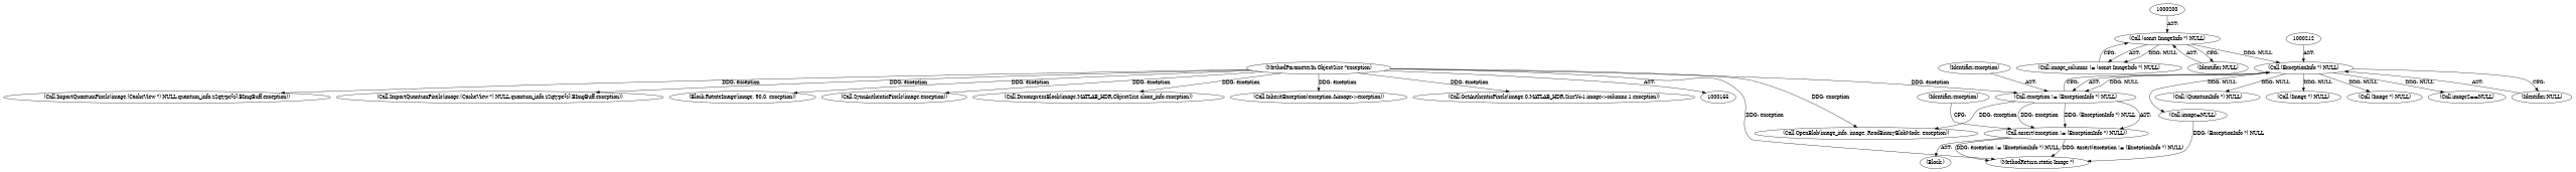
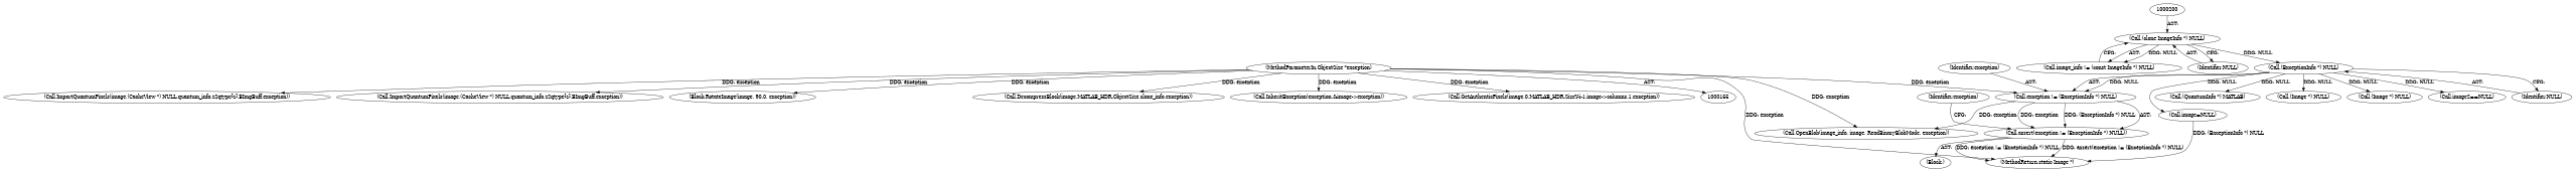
  digraph {
    n1 [label="(Call,assert(exception != (ExceptionInfo *) NULL))"]
    n2 [label="(Block,)"]
    n3 [label="(MethodReturn,static Image *)"]
    n4 [label="(Call,exception != (ExceptionInfo *) NULL)"]
    n5 [label="(Call,(ExceptionInfo *) NULL)"]
    n6 [label="(Call,OpenBlob(image_info, image, ReadBinaryBlobMode, exception))"]
    n7 [label="(Call,image=NULL)"]
-   n8 [label="(Call,(QuantumInfo *) NULL)"]
+   n8 [label="(Call,(QuantumInfo *) MATLAB)"]
    n9 [label="(Call,(Image *) NULL)"]
    n10 [label="(Call,(Image *) NULL)"]
    n11 [label="(Call,image2==NULL)"]
    n12 [label="(Identifier,NULL)"]
    n13 [label="(MethodParameterIn,ObjectSize *exception)"]
    n14 [label="(Call,ImportQuantumPixels(image,(CacheView *) NULL,quantum_info,z2qtype[z],BImgBuff,exception))"]
    n15 [label="(Call,ImportQuantumPixels(image,(CacheView *) NULL,quantum_info,z2qtype[z],BImgBuff,exception))"]
    n16 [label="(Block,RotateImage(image, 90.0, exception))"]
-   n17 [label="(Call,SyncAuthenticPixels(image,exception))"]
    n18 [label="(Call,DecompressBlock(image,MATLAB_HDR.ObjectSize,clone_info,exception))"]
    n19 [label="(Call,InheritException(exception,&image->exception))"]
    n20 [label="(Call,GetAuthenticPixels(image,0,MATLAB_HDR.SizeY-i-1,image->columns,1,exception))"]
    1000155
-   n22 [label="(Call,(const ImageInfo *) NULL)"]
-   n23 [label="(Call,image_columns != (const ImageInfo *) NULL)"]
+   n22 [label="(Call,(clone ImageInfo *) NULL)"]
+   n23 [label="(Call,image_info != (const ImageInfo *) NULL)"]
    n24 [label="(Identifier,NULL)"]
    n25 [label="(Identifier,exception)"]
    n26 [label="(Identifier,exception)"]
-   1000212
    1000200
    n1 -> n2 [label="AST: "]
    n1 -> n3 [label="DDG: exception != (ExceptionInfo *) NULL"]
    n1 -> n3 [label="DDG: assert(exception != (ExceptionInfo *) NULL)"]
    n4 -> n1 [label="AST: "]
    n4 -> n1 [label="DDG: exception"]
    n4 -> n1 [label="DDG: (ExceptionInfo *) NULL"]
-   n4 -> n5 [label="CFG: "]
    n4 -> n6 [label="DDG: exception"]
    n5 -> n4 [label="AST: "]
    n5 -> n4 [label="DDG: NULL"]
    n5 -> n7 [label="DDG: NULL"]
    n5 -> n8 [label="DDG: NULL"]
    n5 -> n9 [label="DDG: NULL"]
    n5 -> n10 [label="DDG: NULL"]
    n5 -> n11 [label="DDG: NULL"]
    n5 -> n12 [label="CFG: "]
    n7 -> n3 [label="DDG: (ExceptionInfo *) NULL"]
    n12 -> n5 [label="AST: "]
    n13 -> n3 [label="DDG: exception"]
    n13 -> n4 [label="DDG: exception"]
    n13 -> n6 [label="DDG: exception"]
    n13 -> n14 [label="DDG: exception"]
    n13 -> n15 [label="DDG: exception"]
    n13 -> n16 [label="DDG: exception"]
-   n13 -> n17 [label="DDG: exception"]
    n13 -> n18 [label="DDG: exception"]
    n13 -> n19 [label="DDG: exception"]
    n13 -> n20 [label="DDG: exception"]
    n13 -> 1000155 [label="AST: "]
    n22 -> n5 [label="DDG: NULL"]
    n22 -> n23 [label="AST: "]
    n22 -> n23 [label="DDG: NULL"]
    n22 -> n24 [label="CFG: "]
    n23 -> n22 [label="CFG: "]
    n24 -> n22 [label="AST: "]
    n25 -> n4 [label="AST: "]
    n26 -> n1 [label="CFG: "]
-   1000212 -> n5 [label="AST: "]
    1000200 -> n22 [label="AST: "]
  }
